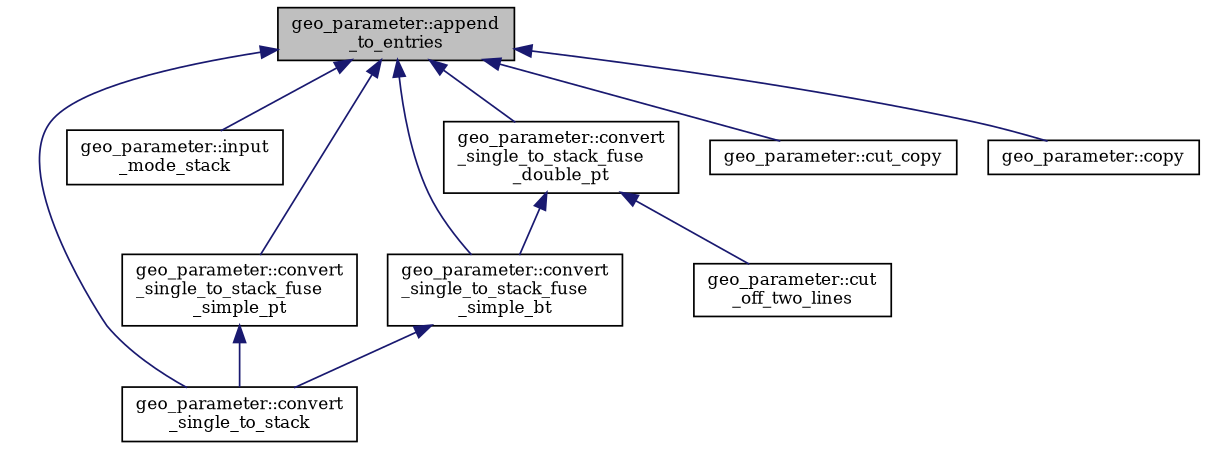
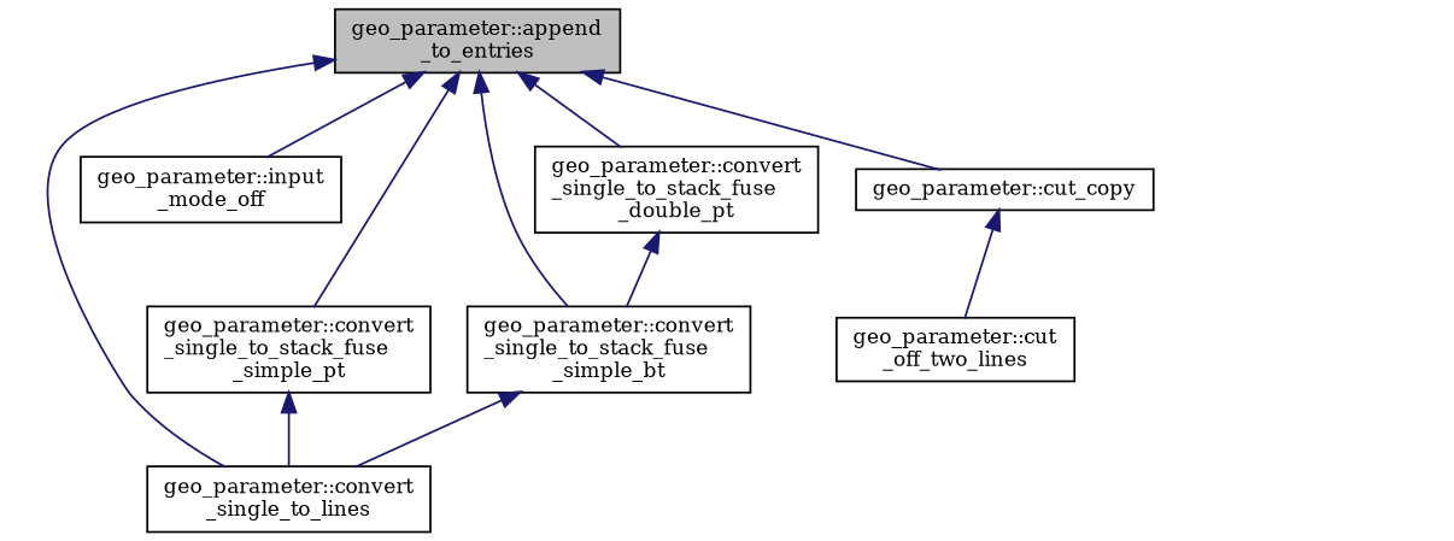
  digraph {
    fontname="DejaVu Serif"
    rankdir=TB
    node [color=black fillcolor=white fontname="DejaVu Serif" fontsize=10 shape=record style=filled]
    edge [color=midnightblue dir=back fontname="DejaVu Serif" fontsize=10 labelfontname=Helvetica labelfontsize=10 style=solid]
    n1 [fillcolor=grey75 fontcolor=black height=0.2 label="geo_parameter::append\l_to_entries" width=0.4]
-   n2 [height=0.2 label="geo_parameter::convert\l_single_to_stack" width=0.4]
-   n3 [height=0.2 label="geo_parameter::input\l_mode_stack" width=0.4]
+   n2 [height=0.2 label="geo_parameter::convert\l_single_to_lines" width=0.4]
+   n3 [height=0.2 label="geo_parameter::input\l_mode_off" width=0.4]
    n4 [height=0.2 label="geo_parameter::convert\l_single_to_stack_fuse\l_simple_pt" width=0.4]
    n5 [height=0.2 label="geo_parameter::convert\l_single_to_stack_fuse\l_simple_bt" width=0.4]
    n6 [height=0.2 label="geo_parameter::convert\l_single_to_stack_fuse\l_double_pt" width=0.4]
    n7 [height=0.2 label="geo_parameter::cut_copy" width=0.4]
-   n8 [height=0.2 label="geo_parameter::copy" width=0.4]
    n9 [height=0.2 label="geo_parameter::cut\l_off_two_lines" width=0.4]
    n1 -> n2
    n1 -> n3
    n1 -> n4
    n1 -> n5
    n1 -> n6
    n1 -> n7
-   n1 -> n8
    n4 -> n2
    n5 -> n2
    n6 -> n5
-   n6 -> n9
+   n7 -> n9
  }
